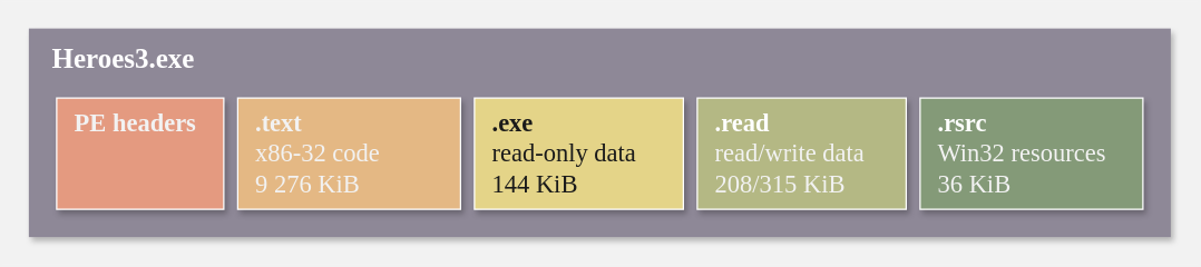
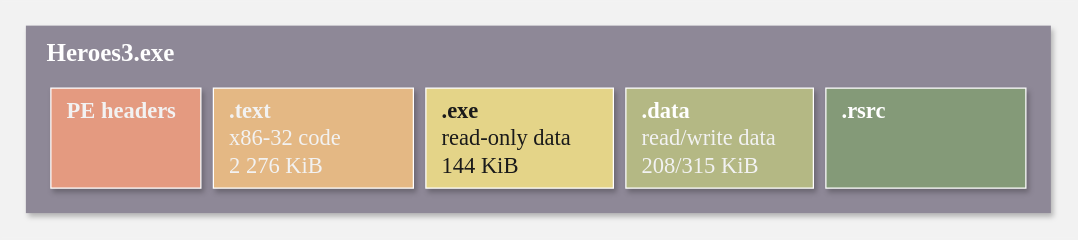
  <mxCell id="0" />
  <mxCell id="1" parent="0" />
  <mxCell id="2" value="Heroes3.exe" style="rounded=0;fontFamily=Museo;fontSize=20;fontColor=#FFFFFF;fontStyle=1;verticalAlign=top;strokeColor=none;strokeWidth=2;spacingTop=3;arcSize=11;fillColor=#8e8897;FType=g;align=left;spacingLeft=15;shadow=1;glass=0;" parent="1" vertex="1"><mxGeometry x="20" y="20" width="820" height="150" as="geometry" /></mxCell>
  <mxCell id="3" value="PE headers" style="text;strokeColor=#FFFFFF;fillColor=#e49a80;align=left;verticalAlign=top;rounded=0;fontFamily=Museo;fontSize=18;fontColor=#F2F2F2;spacingLeft=11;arcSize=15;FType=g;fontStyle=1;shadow=1;" parent="1" vertex="1"><mxGeometry x="40" y="70" width="120" height="80" as="geometry" /></mxCell>
  <mxCell id="4" value=".text" style="text;strokeColor=#FFFFFF;fillColor=#e4b884;align=left;verticalAlign=top;rounded=0;fontFamily=Museo;fontSize=18;fontColor=#F2F2F2;spacingLeft=11;arcSize=15;FType=g;fontStyle=1;shadow=1;" vertex="1" parent="1"><mxGeometry x="170" y="70" width="160" height="80" as="geometry" /></mxCell>
  <mxCell id="5" value=".exe" style="text;strokeColor=#FFFFFF;fillColor=#e4d488;align=left;verticalAlign=top;rounded=0;fontFamily=Museo;fontSize=18;fontColor=#1A1A1A;spacingLeft=11;arcSize=15;FType=g;fontStyle=1;shadow=1;" vertex="1" parent="1"><mxGeometry x="340" y="70" width="150" height="80" as="geometry" /></mxCell>
- <mxCell id="6" value=".read" style="text;strokeColor=#FFFFFF;fillColor=#b4b884;align=left;verticalAlign=top;rounded=0;fontFamily=Museo;fontSize=18;fontColor=#FFFFFF;spacingLeft=11;arcSize=15;FType=g;fontStyle=1;shadow=1;" vertex="1" parent="1"><mxGeometry x="500" y="70" width="150" height="80" as="geometry" /></mxCell>
+ <mxCell id="6" value=".data" style="text;strokeColor=#FFFFFF;fillColor=#b4b884;align=left;verticalAlign=top;rounded=0;fontFamily=Museo;fontSize=18;fontColor=#FFFFFF;spacingLeft=11;arcSize=15;FType=g;fontStyle=1;shadow=1;" vertex="1" parent="1"><mxGeometry x="500" y="70" width="150" height="80" as="geometry" /></mxCell>
  <mxCell id="7" value=".rsrc" style="text;strokeColor=#FFFFFF;fillColor=#849a78;align=left;verticalAlign=top;rounded=0;fontFamily=Museo;fontSize=18;fontColor=#FFFFFF;spacingLeft=11;arcSize=15;FType=g;fontStyle=1;shadow=1;" vertex="1" parent="1"><mxGeometry x="660" y="70" width="160" height="80" as="geometry" /></mxCell>
- <mxCell id="8" value="&#10;x86-32 code&#10;9 276 KiB" style="text;strokeColor=none;fillColor=none;align=left;verticalAlign=top;rounded=0;fontFamily=Museo;fontSize=18;fontColor=#F2F2F2;spacingLeft=11;arcSize=15;FType=g;fontStyle=0;shadow=0;" vertex="1" parent="1"><mxGeometry x="170" y="70" width="150" height="80" as="geometry" /></mxCell>
+ <mxCell id="8" value="&#10;x86-32 code&#10;2 276 KiB" style="text;strokeColor=none;fillColor=none;align=left;verticalAlign=top;rounded=0;fontFamily=Museo;fontSize=18;fontColor=#F2F2F2;spacingLeft=11;arcSize=15;FType=g;fontStyle=0;shadow=0;" vertex="1" parent="1"><mxGeometry x="170" y="70" width="150" height="80" as="geometry" /></mxCell>
  <mxCell id="9" value="&#10;read-only data&#10;144 KiB" style="text;strokeColor=none;fillColor=none;align=left;verticalAlign=top;rounded=0;fontFamily=Museo;fontSize=18;fontColor=#1A1A1A;spacingLeft=11;arcSize=15;FType=g;fontStyle=0;shadow=0;" vertex="1" parent="1"><mxGeometry x="340" y="70" width="140" height="80" as="geometry" /></mxCell>
  <mxCell id="10" value="&#10;read/write data&#10;208/315 KiB" style="text;strokeColor=none;fillColor=none;align=left;verticalAlign=top;rounded=0;fontFamily=Museo;fontSize=18;fontColor=#F2F2F2;spacingLeft=11;arcSize=15;FType=g;fontStyle=0;shadow=0;" vertex="1" parent="1"><mxGeometry x="500" y="70" width="140" height="80" as="geometry" /></mxCell>
- <mxCell id="11" value="&#10;Win32 resources&#10;36 KiB" style="text;strokeColor=none;fillColor=none;align=left;verticalAlign=top;rounded=0;fontFamily=Museo;fontSize=18;fontColor=#F2F2F2;spacingLeft=11;arcSize=15;FType=g;fontStyle=0;shadow=0;" vertex="1" parent="1"><mxGeometry x="660" y="70" width="140" height="80" as="geometry" /></mxCell>
